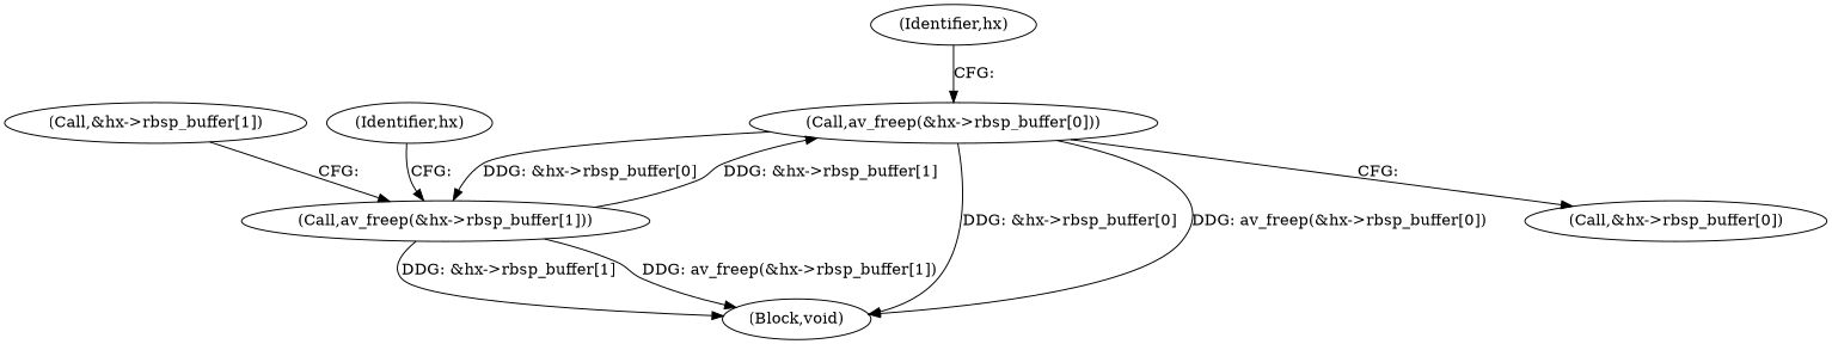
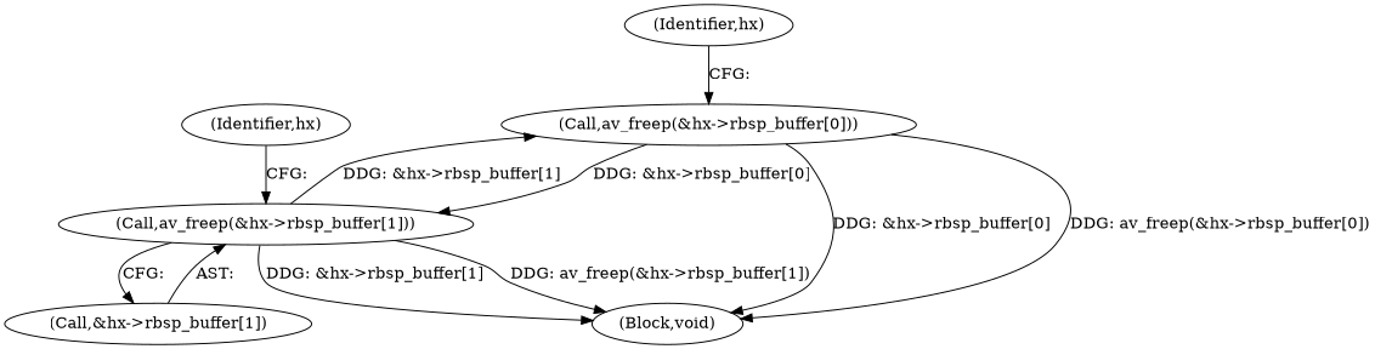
  digraph {
    n1 [label="(Call,av_freep(&hx->rbsp_buffer[0]))"]
    n2 [label="(Call,av_freep(&hx->rbsp_buffer[1]))"]
    n3 [label="(Block,void)"]
-   n4 [label="(Call,&hx->rbsp_buffer[0])"]
    n5 [label="(Call,&hx->rbsp_buffer[1])"]
    n6 [label="(Identifier,hx)"]
    n7 [label="(Identifier,hx)"]
    n1 -> n2 [label="DDG: &hx->rbsp_buffer[0]"]
    n1 -> n3 [label="DDG: &hx->rbsp_buffer[0]"]
    n1 -> n3 [label="DDG: av_freep(&hx->rbsp_buffer[0])"]
-   n1 -> n4 [label="CFG: "]
    n2 -> n1 [label="DDG: &hx->rbsp_buffer[1]"]
    n2 -> n3 [label="DDG: &hx->rbsp_buffer[1]"]
    n2 -> n3 [label="DDG: av_freep(&hx->rbsp_buffer[1])"]
-   n5 -> n2 [label="CFG: "]
+   n2 -> n5 [label="CFG: "]
+   n5 -> n2 [label="AST: "]
    n6 -> n1 [label="CFG: "]
    n7 -> n2 [label="CFG: "]
  }
